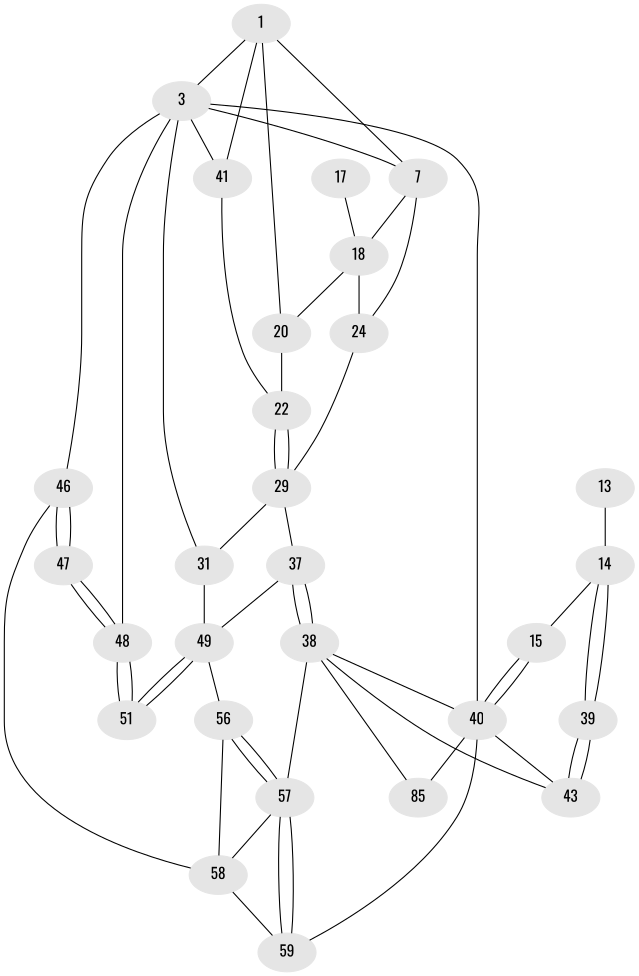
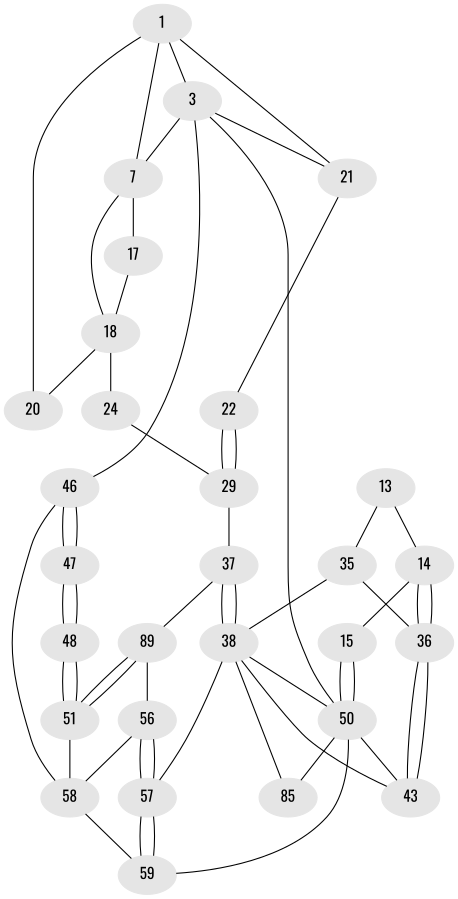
  graph {
    fontname=Oswald
    node [color=gray90 fontname=Oswald style=filled]
    edge [fontname=Oswald]
    1 [super="+2+6"]
    3 [super="+26+4"]
    7 [super="+16+8"]
    20
-   21 [super="+27" label=41]
-   31 [super="+32"]
-   40 [super="+44+41"]
+   21 [super="+27"]
+   40 [super="+44+41" label=50]
    46 [super="+62"]
    48
    17
    18 [super="+23+19"]
    22
    15
-   49 [super="+50"]
+   49 [super="+50" label=89]
    43
    n16 [label=85]
    59
    58 [super="+60"]
    47
    51
    24 [super="+28"]
    13 [super="+33"]
    14
+   35
    29 [super="+30"]
-   36 [label=39]
+   36
    38 [super="+39+52"]
    37
    56
    57
    1 -- 3
    1 -- 7
    1 -- 20
    1 -- 21
    3 -- 7 [weight=2]
    3 -- 21
-   3 -- 31
    3 -- 40 [weight=2]
    3 -- 46
-   3 -- 48
-   7 -- 24 [weight=2]
+   7 -- 17 [weight=2]
    7 -- 18
-   20 -- 22
    21 -- 22
-   31 -- 49
    40 -- 43
    40 -- n16 [weight=2]
    40 -- 59
    46 -- 58
    46 -- 47 [weight=2]
    46 -- 47
    48 -- 51
    48 -- 51
    17 -- 18
    18 -- 20
    18 -- 24 [weight=2]
    22 -- 29
    22 -- 29
    15 -- 40
    15 -- 40
    49 -- 51
    49 -- 51
    49 -- 56
    58 -- 59
    47 -- 48
    47 -- 48
-   57 -- 58
+   51 -- 58
    24 -- 29
    13 -- 14
+   13 -- 35
    14 -- 15
    14 -- 36
    14 -- 36
-   29 -- 31
+   35 -- 36
+   35 -- 38
    29 -- 37
    36 -- 43
    36 -- 43
    38 -- 40
    38 -- 43
    38 -- n16
    38 -- 57
    37 -- 49
    37 -- 38
    37 -- 38
    56 -- 58
    56 -- 57
    56 -- 57
    57 -- 59
    57 -- 59
  }
